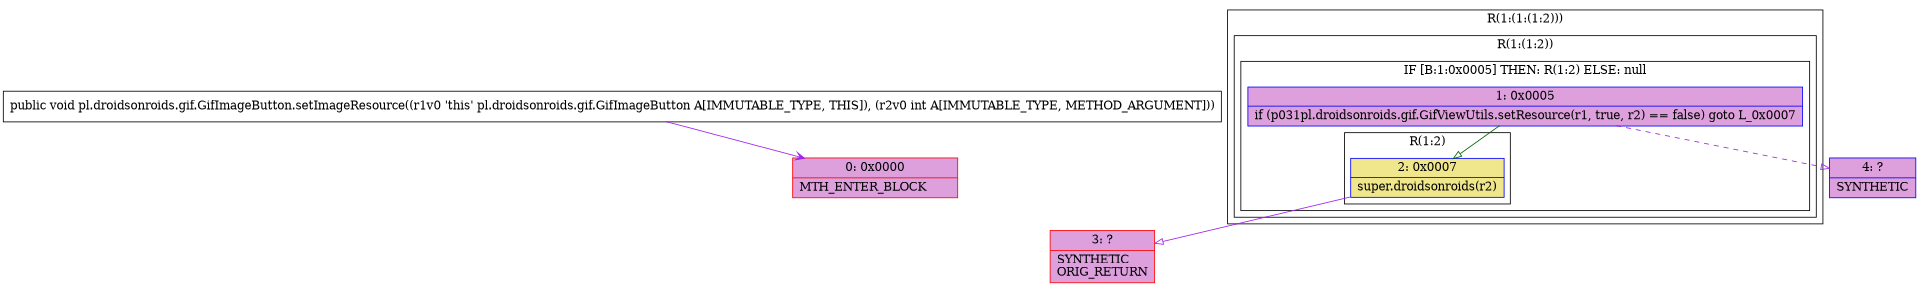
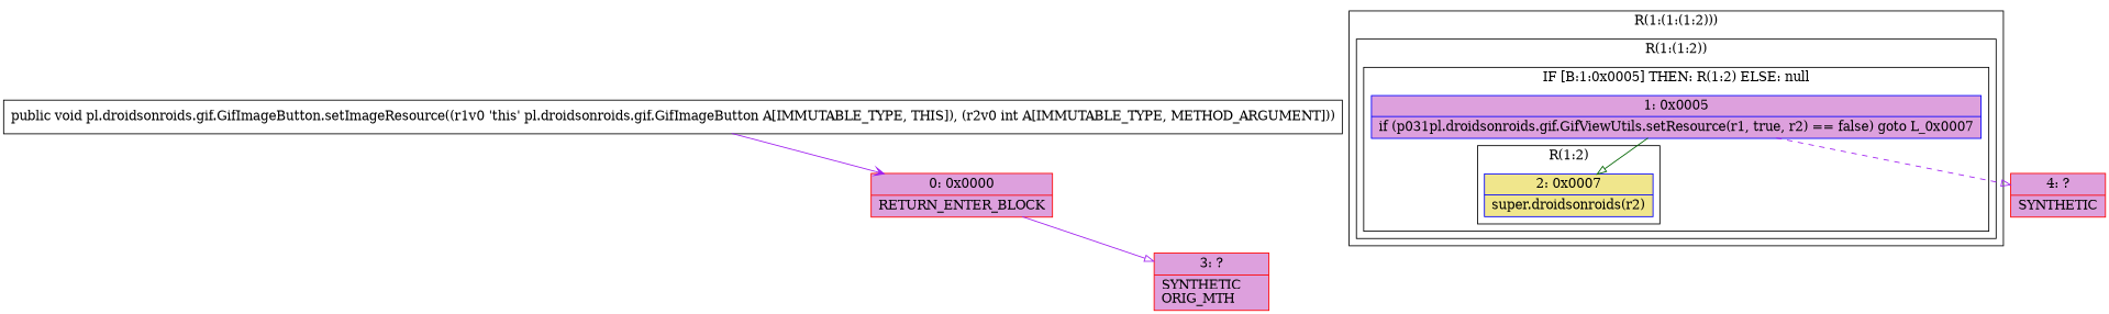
  digraph {
    node [color=red fillcolor=plum shape=record style=filled]
    edge [arrowhead=onormal color=purple]
    n1 [color=blue fillcolor=khaki label="{2\:\ 0x0007|super.droidsonroids(r2)\l}"]
    n2 [color=blue label="{1\:\ 0x0005|if (p031pl.droidsonroids.gif.GifViewUtils.setResource(r1, true, r2) == false) goto L_0x0007\l}"]
-   n3 [label="{3\:\ ?|SYNTHETIC\lORIG_RETURN\l}"]
-   n4 [color=blue label="{4\:\ ?|SYNTHETIC\l}"]
-   n5 [label="{0\:\ 0x0000|MTH_ENTER_BLOCK\l}"]
+   n3 [label="{3\:\ ?|SYNTHETIC\lORIG_MTH\l}"]
+   n4 [label="{4\:\ ?|SYNTHETIC\l}"]
+   n5 [label="{0\:\ 0x0000|RETURN_ENTER_BLOCK\l}"]
    n6 [fillcolor=white label="{public void pl.droidsonroids.gif.GifImageButton.setImageResource((r1v0 'this' pl.droidsonroids.gif.GifImageButton A[IMMUTABLE_TYPE, THIS]), (r2v0 int A[IMMUTABLE_TYPE, METHOD_ARGUMENT])) }" color=""]
    subgraph cluster_1 {
      label="R(1:(1:(1:2)))"
      subgraph cluster_2 {
        label="R(1:(1:2))"
        subgraph cluster_3 {
          label="IF [B:1:0x0005] THEN: R(1:2) ELSE: null"
          n2
          subgraph cluster_4 {
            label="R(1:2)"
            n1
          }
        }
      }
    }
-   n1 -> n3
+   n5 -> n3
    n2 -> n1 [color=darkgreen]
    n2 -> n4 [style=dashed]
    n6 -> n5 [arrowhead=vee]
  }
